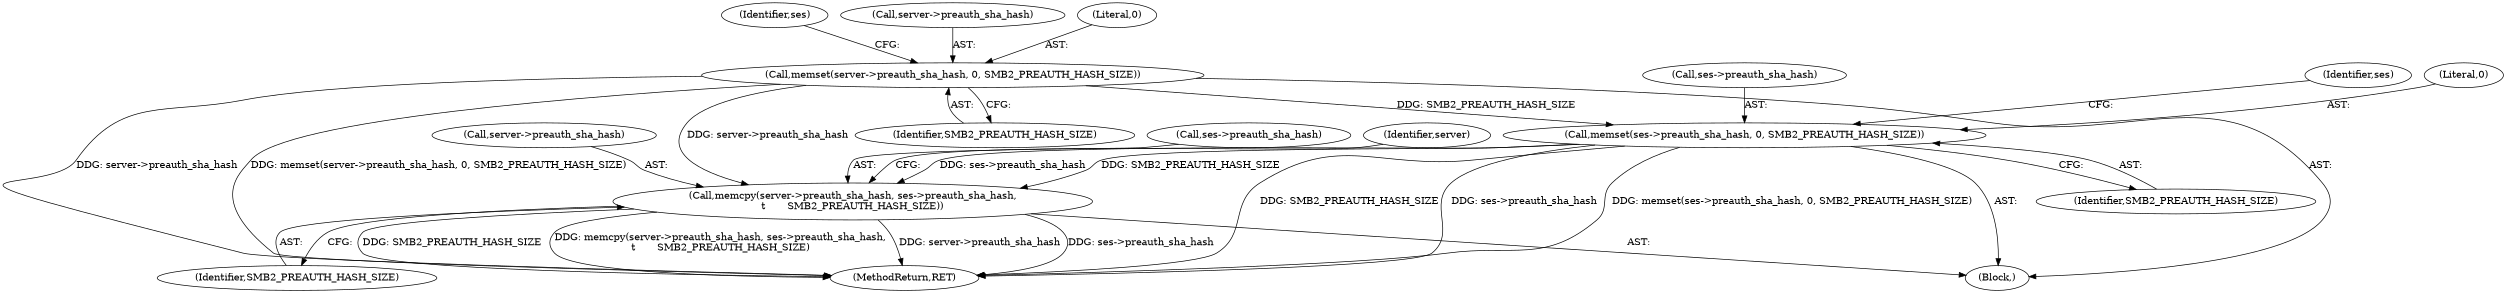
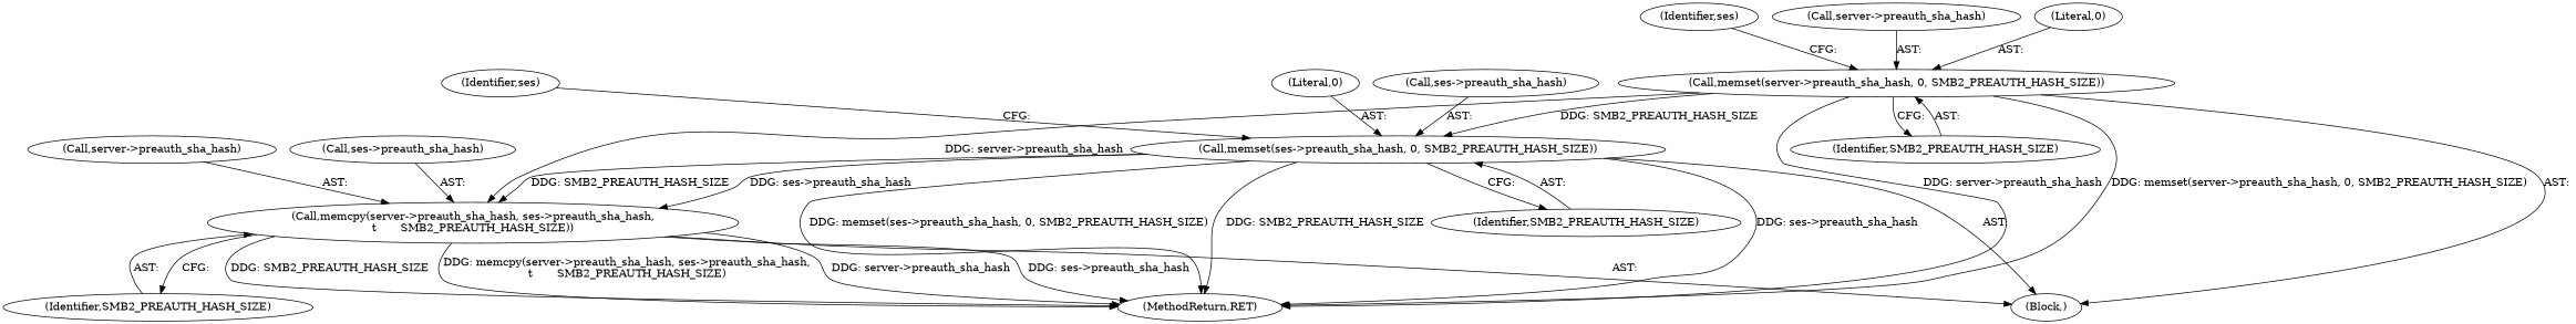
  digraph {
    n1 [label="(Call,memset(ses->preauth_sha_hash, 0, SMB2_PREAUTH_HASH_SIZE))"]
    n2 [label="(Call,memcpy(server->preauth_sha_hash, ses->preauth_sha_hash,\n\t       SMB2_PREAUTH_HASH_SIZE))"]
    n3 [label="(MethodReturn,RET)"]
    n4 [label="(Block,)"]
    n5 [label="(Identifier,SMB2_PREAUTH_HASH_SIZE)"]
    n6 [label="(Call,memset(server->preauth_sha_hash, 0, SMB2_PREAUTH_HASH_SIZE))"]
    n7 [label="(Identifier,SMB2_PREAUTH_HASH_SIZE)"]
    n8 [label="(Identifier,SMB2_PREAUTH_HASH_SIZE)"]
    n9 [label="(Literal,0)"]
    n10 [label="(Call,ses->preauth_sha_hash)"]
    n11 [label="(Identifier,ses)"]
    n12 [label="(Identifier,ses)"]
    n13 [label="(Call,server->preauth_sha_hash)"]
    n14 [label="(Call,ses->preauth_sha_hash)"]
    n15 [label="(Call,server->preauth_sha_hash)"]
    n16 [label="(Literal,0)"]
-   n17 [label="(Identifier,server)"]
    n1 -> n2 [label="DDG: ses->preauth_sha_hash"]
    n1 -> n2 [label="DDG: SMB2_PREAUTH_HASH_SIZE"]
    n1 -> n3 [label="DDG: ses->preauth_sha_hash"]
    n1 -> n3 [label="DDG: SMB2_PREAUTH_HASH_SIZE"]
    n1 -> n3 [label="DDG: memset(ses->preauth_sha_hash, 0, SMB2_PREAUTH_HASH_SIZE)"]
    n1 -> n4 [label="AST: "]
    n1 -> n5 [label="CFG: "]
    n2 -> n3 [label="DDG: server->preauth_sha_hash"]
    n2 -> n3 [label="DDG: ses->preauth_sha_hash"]
    n2 -> n3 [label="DDG: SMB2_PREAUTH_HASH_SIZE"]
    n2 -> n3 [label="DDG: memcpy(server->preauth_sha_hash, ses->preauth_sha_hash,\n\t       SMB2_PREAUTH_HASH_SIZE)"]
    n2 -> n4 [label="AST: "]
    n2 -> n8 [label="CFG: "]
    n5 -> n1 [label="AST: "]
    n6 -> n1 [label="DDG: SMB2_PREAUTH_HASH_SIZE"]
    n6 -> n2 [label="DDG: server->preauth_sha_hash"]
    n6 -> n3 [label="DDG: server->preauth_sha_hash"]
    n6 -> n3 [label="DDG: memset(server->preauth_sha_hash, 0, SMB2_PREAUTH_HASH_SIZE)"]
    n6 -> n4 [label="AST: "]
    n6 -> n7 [label="CFG: "]
    n7 -> n6 [label="AST: "]
    n8 -> n2 [label="AST: "]
    n9 -> n1 [label="AST: "]
    n10 -> n1 [label="AST: "]
    n11 -> n6 [label="CFG: "]
    n12 -> n1 [label="CFG: "]
    n13 -> n2 [label="AST: "]
    n14 -> n2 [label="AST: "]
    n15 -> n6 [label="AST: "]
    n16 -> n6 [label="AST: "]
-   n17 -> n2 [label="CFG: "]
  }
